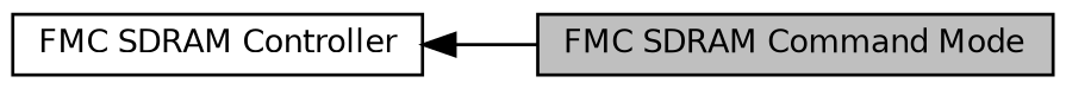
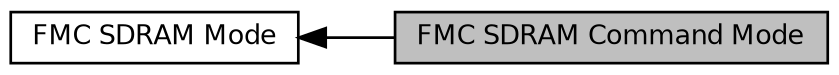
  digraph {
    rankdir=LR
    node [color=black fontname=Helvetica fontsize=10 shape=record style=filled]
-   n1 [fillcolor=white height=0.2 label="FMC SDRAM Controller" width=0.4]
+   n1 [fillcolor=white height=0.2 label="FMC SDRAM Mode" width=0.4]
    n2 [fillcolor=grey75 fontcolor=black height=0.2 label="FMC SDRAM Command Mode" width=0.4]
    n1 -> n2 [dir=back fontname=Helvetica fontsize=10 labelfontname=Helvetica labelfontsize=10 shape=plaintext style=solid]
  }
